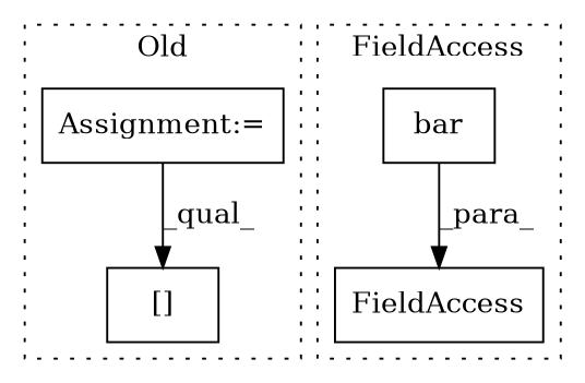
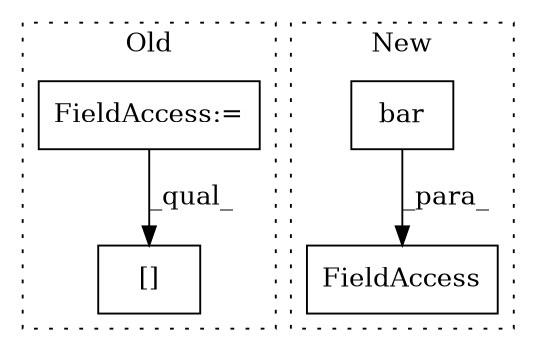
  digraph {
    node [shape=box]
    n1 [a=2 l="7,1" label="[]" s="883,891"]
-   n2 [a=7 l=1 label="Assignment:=" s=99]
+   n2 [a=7 l=1 label="FieldAccess:=" s=99]
    n3 [a=32 l="4,1" label=bar s="687,756"]
    n4 [a=22 l=11 label=FieldAccess s=709]
    subgraph cluster_1 {
      label=Old
      style=dotted
      n1
      n2
    }
    subgraph cluster_2 {
-     label=FieldAccess
+     label=New
      style=dotted
      n3
      n4
    }
    n2 -> n1 [label=_qual_]
    n3 -> n4 [label=_para_]
  }
